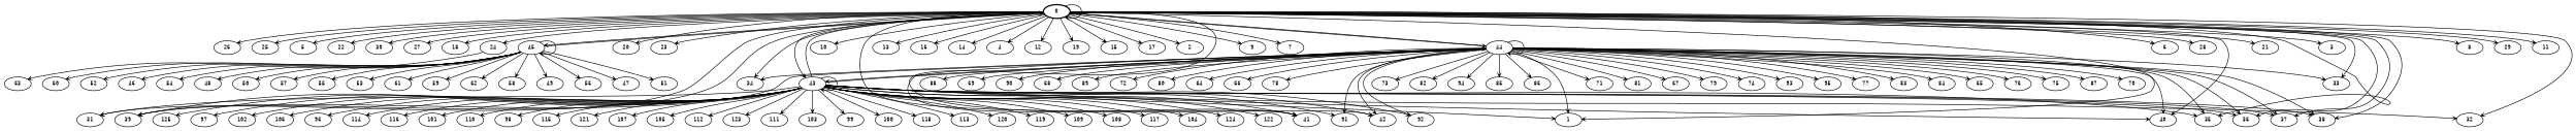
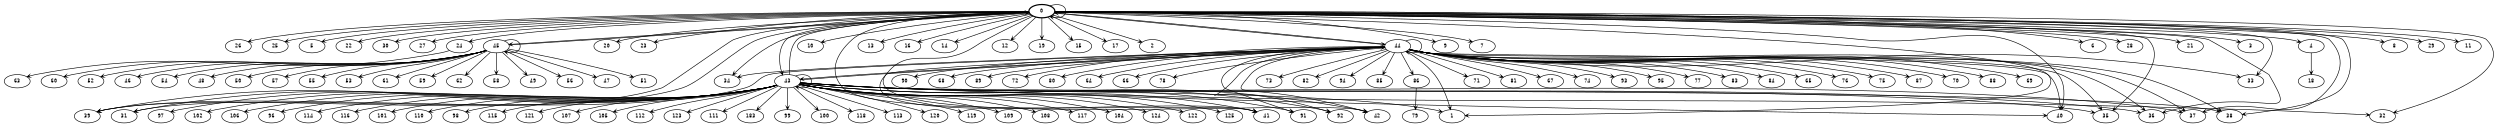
  digraph {
    node [fixedsize=true fontname=monospace fontsize=9.0]
    edge [arrowhead=vee arrowsize=0.5 fontname=monospace fontsize=7.0]
    n1 [height=.30 label=0 style=bold width=.60]
    n2 [height=.30 label=26 width=.60]
    n3 [height=.30 label=25 width=.60]
    n4 [height=.30 label=5 width=.60]
    n5 [height=.30 label=22 width=.60]
    n6 [height=.30 label=30 width=.60]
    n7 [height=.30 label=27 width=.60]
    n8 [height=.30 label=18 width=.60]
    n9 [height=.30 label=24 width=.60]
    n10 [height=.30 label=45 width=.60]
    n11 [height=.30 label=20 width=.60]
    n12 [height=.30 label=23 width=.60]
    n13 [height=.30 label=39 width=.60]
    n14 [height=.30 label=44 width=.60]
    n15 [height=.30 label=34 width=.60]
    n16 [height=.30 label=41 width=.60]
    n17 [height=.30 label=10 width=.60]
    n18 [height=.30 label=31 width=.60]
    n19 [height=.30 label=13 width=.60]
    n20 [height=.30 label=16 width=.60]
    n21 [height=.30 label=14 width=.60]
    n22 [height=.30 label=4 width=.60]
    n23 [height=.30 label=12 width=.60]
    n24 [height=.30 label=19 width=.60]
    n25 [height=.30 label=15 width=.60]
    n26 [height=.30 label=17 width=.60]
    n27 [height=.30 label=2 width=.60]
    n28 [height=.30 label=42 width=.60]
    n29 [height=.30 label=9 width=.60]
    n30 [height=.30 label=7 width=.60]
    n31 [height=.30 label=1 width=.60]
    n32 [height=.30 label=43 width=.60]
    n33 [height=.30 label=6 width=.60]
    n34 [height=.30 label=28 width=.60]
    n35 [height=.30 label=40 width=.60]
    n36 [height=.30 label=21 width=.60]
    n37 [height=.30 label=35 width=.60]
    n38 [height=.30 label=3 width=.60]
    n39 [height=.30 label=32 width=.60]
    n40 [height=.30 label=36 width=.60]
    n41 [height=.30 label=33 width=.60]
    n42 [height=.30 label=38 width=.60]
    n43 [height=.30 label=8 width=.60]
    n44 [height=.30 label=29 width=.60]
    n45 [height=.30 label=11 width=.60]
    n46 [height=.30 label=37 width=.60]
    n47 [height=.30 label=63 width=.60]
    n48 [height=.30 label=58 width=.60]
    n49 [height=.30 label=49 width=.60]
    n50 [height=.30 label=56 width=.60]
    n51 [height=.30 label=47 width=.60]
    n52 [height=.30 label=51 width=.60]
    n53 [height=.30 label=60 width=.60]
    n54 [height=.30 label=52 width=.60]
    n55 [height=.30 label=46 width=.60]
    n56 [height=.30 label=54 width=.60]
    n57 [height=.30 label=48 width=.60]
    n58 [height=.30 label=50 width=.60]
    n59 [height=.30 label=57 width=.60]
    n60 [height=.30 label=55 width=.60]
    n61 [height=.30 label=53 width=.60]
    n62 [height=.30 label=61 width=.60]
    n63 [height=.30 label=59 width=.60]
    n64 [height=.30 label=62 width=.60]
    n65 [height=.30 label=73 width=.60]
    n66 [height=.30 label=82 width=.60]
    n67 [height=.30 label=94 width=.60]
    n68 [height=.30 label=85 width=.60]
    n69 [height=.30 label=86 width=.60]
    n70 [height=.30 label=91 width=.60]
    n71 [height=.30 label=71 width=.60]
    n72 [height=.30 label=81 width=.60]
    n73 [height=.30 label=67 width=.60]
    n74 [height=.30 label=79 width=.60]
    n75 [height=.30 label=74 width=.60]
    n76 [height=.30 label=93 width=.60]
    n77 [height=.30 label=95 width=.60]
    n78 [height=.30 label=77 width=.60]
    n79 [height=.30 label=83 width=.60]
    n80 [height=.30 label=84 width=.60]
    n81 [height=.30 label=65 width=.60]
    n82 [height=.30 label=76 width=.60]
    n83 [height=.30 label=92 width=.60]
    n84 [height=.30 label=75 width=.60]
    n85 [height=.30 label=87 width=.60]
    n86 [height=.30 label=70 width=.60]
    n87 [height=.30 label=88 width=.60]
    n88 [height=.30 label=69 width=.60]
    n89 [height=.30 label=90 width=.60]
    n90 [height=.30 label=68 width=.60]
    n91 [height=.30 label=89 width=.60]
    n92 [height=.30 label=72 width=.60]
    n93 [height=.30 label=80 width=.60]
    n94 [height=.30 label=64 width=.60]
    n95 [height=.30 label=66 width=.60]
    n96 [height=.30 label=78 width=.60]
    n97 [height=.30 label=125 width=.60]
    n98 [height=.30 label=97 width=.60]
    n99 [height=.30 label=102 width=.60]
    n100 [height=.30 label=106 width=.60]
    n101 [height=.30 label=96 width=.60]
    n102 [height=.30 label=114 width=.60]
    n103 [height=.30 label=116 width=.60]
    n104 [height=.30 label=101 width=.60]
    n105 [height=.30 label=110 width=.60]
    n106 [height=.30 label=98 width=.60]
    n107 [height=.30 label=115 width=.60]
    n108 [height=.30 label=121 width=.60]
    n109 [height=.30 label=107 width=.60]
    n110 [height=.30 label=105 width=.60]
    n111 [height=.30 label=112 width=.60]
    n112 [height=.30 label=123 width=.60]
    n113 [height=.30 label=111 width=.60]
-   n114 [height=.30 label=103 width=.60]
+   n114 [height=.30 label=183 width=.60]
    n115 [height=.30 label=99 width=.60]
    n116 [height=.30 label=100 width=.60]
    n117 [height=.30 label=118 width=.60]
    n118 [height=.30 label=113 width=.60]
    n119 [height=.30 label=120 width=.60]
    n120 [height=.30 label=119 width=.60]
    n121 [height=.30 label=109 width=.60]
    n122 [height=.30 label=108 width=.60]
    n123 [height=.30 label=117 width=.60]
    n124 [height=.30 label=104 width=.60]
    n125 [height=.30 label=124 width=.60]
    n126 [height=.30 label=122 width=.60]
    subgraph sub_1 {
      rank=source
      n1
    }
    n1 -> n1
    n1 -> n2
    n1 -> n3
    n1 -> n4
    n1 -> n5
    n1 -> n6
    n1 -> n7
-   n1 -> n8
+   n22 -> n8
    n1 -> n9
    n1 -> n10
    n1 -> n11
    n1 -> n12
    n1 -> n13
    n1 -> n14
    n1 -> n15
    n1 -> n16
    n1 -> n17
    n1 -> n18
    n1 -> n19
    n1 -> n20
    n1 -> n21
    n1 -> n22
    n1 -> n23
    n1 -> n24
    n1 -> n25
    n1 -> n26
    n1 -> n27
    n1 -> n28
    n1 -> n29
    n1 -> n30
    n1 -> n31
    n1 -> n32
    n1 -> n33
    n1 -> n34
    n1 -> n35
    n1 -> n36
    n1 -> n37
    n1 -> n38
    n1 -> n39
    n1 -> n40
    n1 -> n41
    n1 -> n42
    n1 -> n43
    n1 -> n44
    n1 -> n45
    n1 -> n46
    n9 -> n47
    n10 -> n1
    n10 -> n10
    n10 -> n48
    n10 -> n49
    n10 -> n50
    n10 -> n51
    n10 -> n52
    n10 -> n53
    n10 -> n54
    n10 -> n55
    n10 -> n56
    n10 -> n57
    n10 -> n58
    n10 -> n59
    n10 -> n60
    n10 -> n61
    n10 -> n62
    n10 -> n63
    n10 -> n64
    n14 -> n1
    n14 -> n13
    n14 -> n14
    n14 -> n15
    n14 -> n16
    n14 -> n28
    n14 -> n31
    n14 -> n32
    n14 -> n35
    n14 -> n37
    n14 -> n40
    n14 -> n41
    n14 -> n42
    n14 -> n46
    n14 -> n65
    n14 -> n66
    n14 -> n67
    n14 -> n68
    n14 -> n69
    n14 -> n70
    n14 -> n71
    n14 -> n72
    n14 -> n73
-   n14 -> n74
+   n69 -> n74
    n14 -> n75
    n14 -> n76
    n14 -> n77
    n14 -> n78
    n14 -> n79
    n14 -> n80
    n14 -> n81
    n14 -> n82
    n14 -> n83
    n14 -> n84
    n14 -> n85
    n14 -> n86
    n14 -> n87
    n14 -> n88
    n14 -> n89
    n14 -> n90
    n14 -> n91
    n14 -> n92
    n14 -> n93
    n14 -> n94
    n14 -> n95
    n14 -> n96
    n32 -> n1
    n32 -> n13
    n32 -> n14
    n32 -> n16
    n32 -> n18
    n32 -> n28
    n32 -> n31
    n32 -> n32
    n32 -> n35
    n32 -> n37
    n32 -> n39
    n32 -> n40
    n32 -> n42
    n32 -> n46
    n32 -> n70
    n32 -> n83
    n32 -> n97
    n32 -> n98
    n32 -> n99
    n32 -> n100
    n32 -> n101
    n32 -> n102
    n32 -> n103
    n32 -> n104
    n32 -> n105
    n32 -> n106
    n32 -> n107
    n32 -> n108
    n32 -> n109
    n32 -> n110
    n32 -> n111
    n32 -> n112
    n32 -> n113
    n32 -> n114
    n32 -> n115
    n32 -> n116
    n32 -> n117
    n32 -> n118
    n32 -> n119
    n32 -> n120
    n32 -> n121
    n32 -> n122
    n32 -> n123
    n32 -> n124
    n32 -> n125
    n32 -> n126
  }
